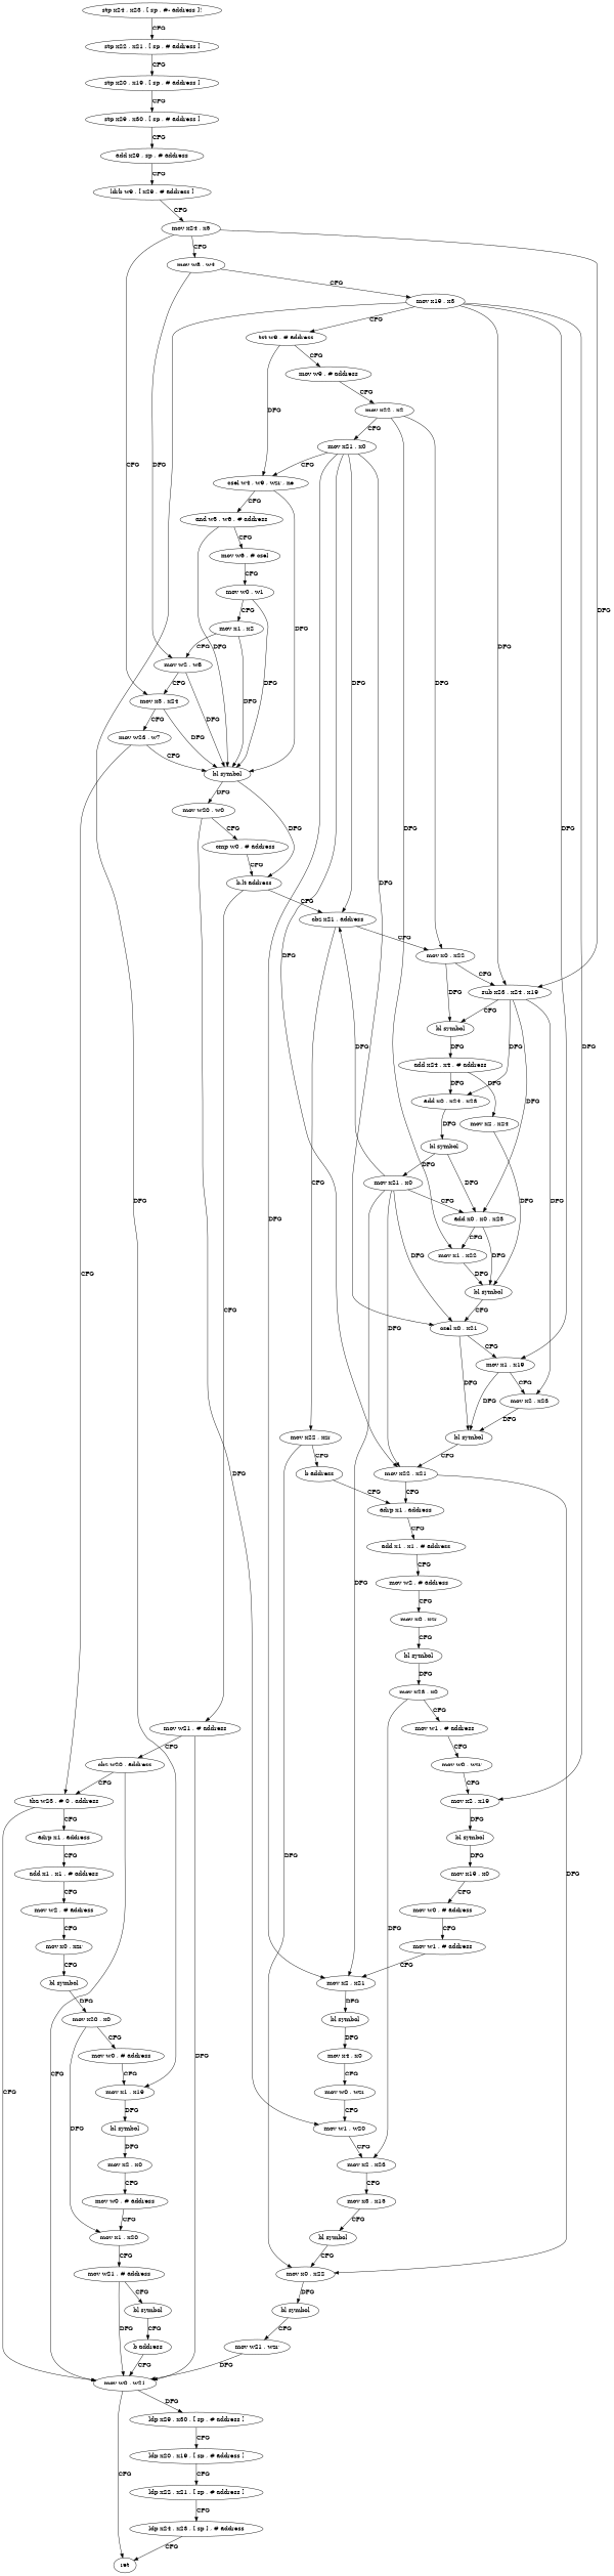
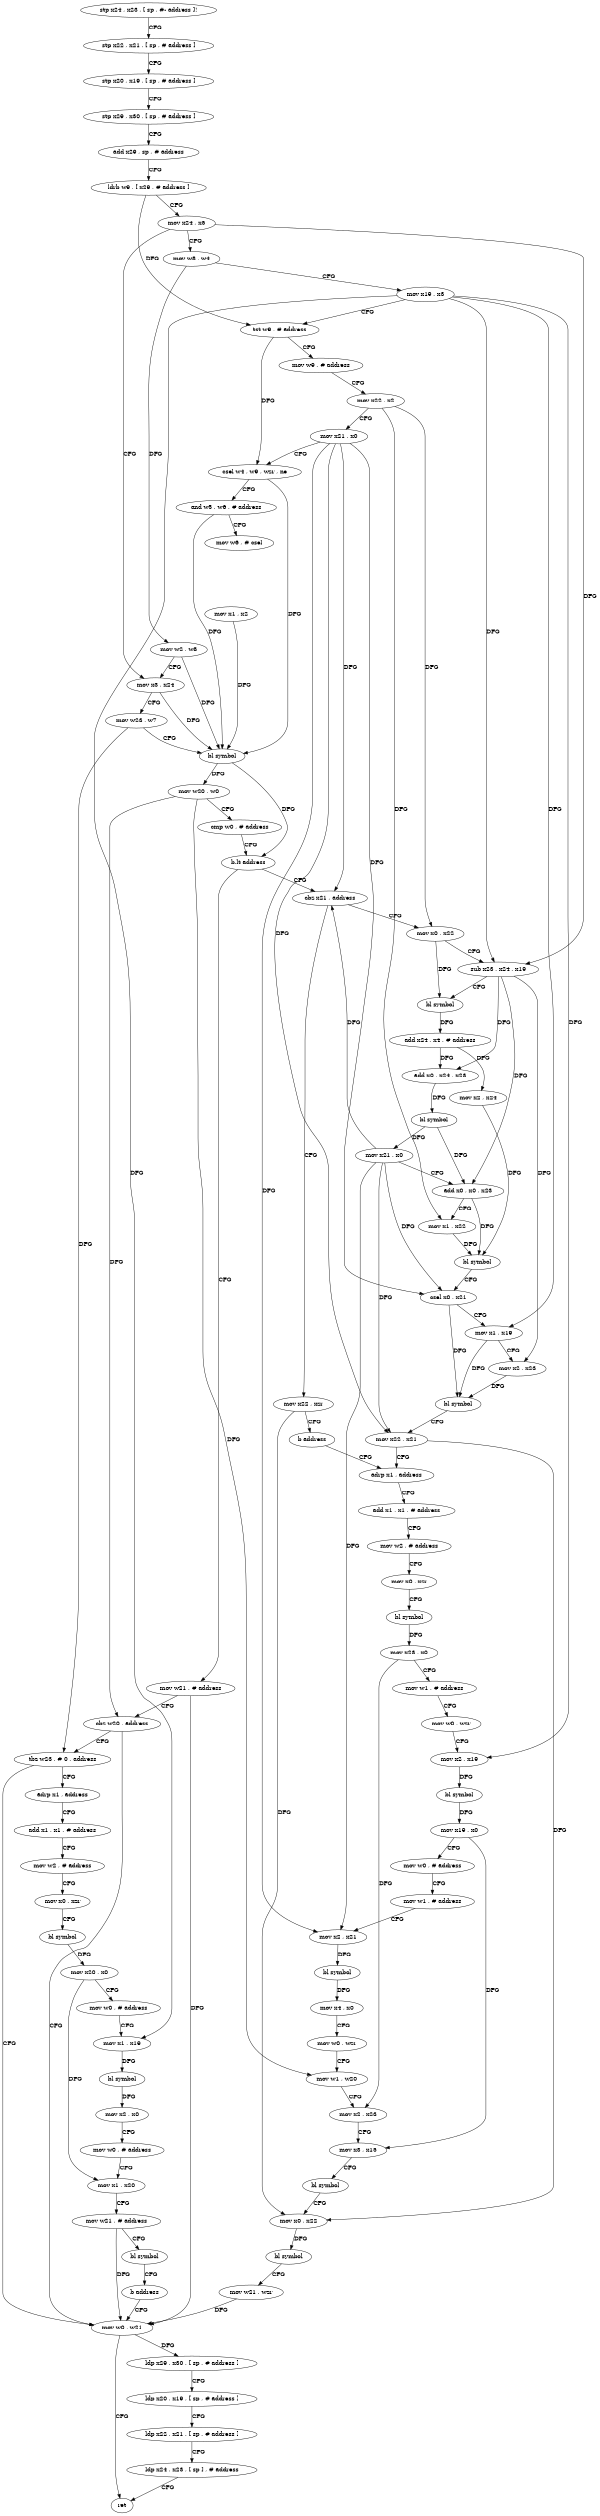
  digraph {
    n1 [label="stp x24 , x23 , [ sp , #- address ]!"]
    n2 [label="stp x22 , x21 , [ sp , # address ]"]
    n3 [label="stp x20 , x19 , [ sp , # address ]"]
    n4 [label="stp x29 , x30 , [ sp , # address ]"]
    n5 [label="add x29 , sp , # address"]
    n6 [label="ldrb w9 , [ x29 , # address ]"]
    n7 [label="mov x24 , x5"]
    n8 [label="tst w9 , # address"]
    n9 [label="mov w8 , w4"]
    n10 [label="mov x3 , x24"]
    n11 [label="sub x23 , x24 , x19"]
    n12 [label="mov w9 , # address"]
    n13 [label="csel w4 , w9 , wzr , ne"]
    n14 [label="mov x19 , x3"]
    n15 [label="mov w2 , w8"]
    n16 [label="bl symbol"]
    n17 [label="mov w23 , w7"]
    n18 [label="bl symbol"]
    n19 [label="add x0 , x24 , x23"]
    n20 [label="add x0 , x0 , x23"]
    n21 [label="mov x2 , x23"]
    n22 [label="mov x1 , x19"]
    n23 [label="mov x1 , x19"]
    n24 [label="mov x2 , x19"]
    n25 [label="bl symbol"]
    n26 [label="bl symbol"]
    n27 [label="bl symbol"]
    n28 [label="mov x22 , x2"]
    n29 [label="and w5 , w6 , # address"]
    n30 [label="mov x21 , x0"]
    n31 [label="mov x0 , x22"]
    n32 [label="mov x1 , x22"]
    n33 [label="cbz x21 , address"]
    n34 [label="csel x0 , x21"]
    n35 [label="mov x22 , x21"]
    n36 [label="mov x2 , x21"]
    n37 [label="bl symbol"]
    n38 [label="mov x22 , xzr"]
    n39 [label="mov x0 , x22"]
    n40 [label="adrp x1 , address"]
    n41 [label="bl symbol"]
    n42 [label="mov w6 , # csel"]
    n43 [label="mov w20 , w0"]
    n44 [label="b.lt address"]
-   n45 [label="mov w0 , w1"]
    n46 [label="mov x1 , x2"]
    n47 [label="tbz w23 , # 0 , address"]
    n48 [label="mov w0 , w21"]
    n49 [label="adrp x1 , address"]
    n50 [label="cmp w0 , # address"]
    n51 [label="cbz w20 , address"]
    n52 [label="mov w1 , w20"]
    n53 [label="mov w21 , # address"]
    n54 [label="mov x2 , x23"]
    n55 [label="ldp x29 , x30 , [ sp , # address ]"]
    n56 [label=ret]
    n57 [label="b address"]
    n58 [label="ldp x20 , x19 , [ sp , # address ]"]
    n59 [label="add x1 , x1 , # address"]
    n60 [label="add x24 , x4 , # address"]
    n61 [label="bl symbol"]
    n62 [label="ldp x22 , x21 , [ sp , # address ]"]
    n63 [label="ldp x24 , x23 , [ sp ] , # address"]
    n64 [label="mov w2 , # address"]
    n65 [label="bl symbol"]
    n66 [label="mov x2 , x24"]
    n67 [label="mov x21 , x0"]
    n68 [label="add x1 , x1 , # address"]
    n69 [label="mov w2 , # address"]
    n70 [label="mov x0 , xzr"]
    n71 [label="bl symbol"]
    n72 [label="mov x20 , x0"]
    n73 [label="mov w0 , # address"]
    n74 [label="mov x1 , x20"]
    n75 [label="mov w21 , # address"]
    n76 [label="mov x2 , x0"]
    n77 [label="mov w0 , # address"]
    n78 [label="bl symbol"]
    n79 [label="b address"]
    n80 [label="mov x0 , xzr"]
    n81 [label="bl symbol"]
    n82 [label="mov x23 , x0"]
    n83 [label="mov w1 , # address"]
    n84 [label="mov w0 , wzr"]
    n85 [label="mov x3 , x15"]
    n86 [label="mov x19 , x0"]
    n87 [label="mov w0 , # address"]
    n88 [label="mov w1 , # address"]
    n89 [label="bl symbol"]
    n90 [label="mov x4 , x0"]
    n91 [label="mov w0 , wzr"]
    n92 [label="mov w21 , wzr"]
    n1 -> n2 [label=CFG]
    n2 -> n3 [label=CFG]
    n3 -> n4 [label=CFG]
    n4 -> n5 [label=CFG]
    n5 -> n6 [label=CFG]
    n6 -> n7 [label=CFG]
+   n6 -> n8 [label=DFG]
    n7 -> n9 [label=CFG]
    n7 -> n10 [label=CFG]
    n7 -> n11 [label=DFG]
    n8 -> n12 [label=CFG]
    n8 -> n13 [label=DFG]
    n9 -> n14 [label=CFG]
    n9 -> n15 [label=DFG]
    n10 -> n16 [label=DFG]
    n10 -> n17 [label=CFG]
    n11 -> n18 [label=CFG]
    n11 -> n19 [label=DFG]
    n11 -> n20 [label=DFG]
    n11 -> n21 [label=DFG]
    n12 -> n28 [label=CFG]
    n13 -> n16 [label=DFG]
    n13 -> n29 [label=CFG]
    n14 -> n8 [label=CFG]
    n14 -> n11 [label=DFG]
    n14 -> n22 [label=DFG]
    n14 -> n23 [label=DFG]
    n14 -> n24 [label=DFG]
    n15 -> n10 [label=CFG]
    n15 -> n16 [label=DFG]
    n16 -> n43 [label=DFG]
    n16 -> n44 [label=DFG]
    n17 -> n16 [label=CFG]
-   n17 -> n47 [label=CFG]
+   n17 -> n47 [label=DFG]
    n18 -> n60 [label=DFG]
    n19 -> n65 [label=DFG]
    n20 -> n32 [label=CFG]
    n20 -> n37 [label=DFG]
    n21 -> n25 [label=DFG]
    n22 -> n21 [label=CFG]
    n22 -> n25 [label=DFG]
    n23 -> n26 [label=DFG]
    n24 -> n27 [label=DFG]
    n25 -> n35 [label=CFG]
    n26 -> n76 [label=DFG]
    n27 -> n86 [label=DFG]
    n28 -> n30 [label=CFG]
    n28 -> n31 [label=DFG]
    n28 -> n32 [label=DFG]
    n29 -> n16 [label=DFG]
    n29 -> n42 [label=CFG]
    n30 -> n13 [label=CFG]
    n30 -> n33 [label=DFG]
    n30 -> n34 [label=DFG]
    n30 -> n35 [label=DFG]
    n30 -> n36 [label=DFG]
    n31 -> n11 [label=CFG]
    n31 -> n18 [label=DFG]
    n32 -> n37 [label=DFG]
    n33 -> n31 [label=CFG]
    n33 -> n38 [label=CFG]
    n34 -> n22 [label=CFG]
    n34 -> n25 [label=DFG]
    n35 -> n39 [label=DFG]
    n35 -> n40 [label=CFG]
    n36 -> n41 [label=DFG]
    n37 -> n34 [label=CFG]
    n38 -> n39 [label=DFG]
    n38 -> n57 [label=CFG]
    n39 -> n61 [label=DFG]
    n40 -> n68 [label=CFG]
    n41 -> n90 [label=DFG]
-   n42 -> n45 [label=CFG]
    n43 -> n50 [label=CFG]
+   n43 -> n51 [label=DFG]
    n43 -> n52 [label=DFG]
    n44 -> n33 [label=CFG]
    n44 -> n53 [label=CFG]
-   n45 -> n16 [label=DFG]
-   n45 -> n46 [label=CFG]
-   n46 -> n15 [label=CFG]
    n46 -> n16 [label=DFG]
    n47 -> n48 [label=CFG]
    n47 -> n49 [label=CFG]
    n48 -> n55 [label=DFG]
    n48 -> n56 [label=CFG]
    n49 -> n59 [label=CFG]
    n50 -> n44 [label=CFG]
    n51 -> n47 [label=CFG]
    n51 -> n48 [label=CFG]
    n52 -> n54 [label=CFG]
    n53 -> n48 [label=DFG]
    n53 -> n51 [label=CFG]
    n54 -> n85 [label=CFG]
    n55 -> n58 [label=CFG]
    n57 -> n40 [label=CFG]
    n58 -> n62 [label=CFG]
    n59 -> n64 [label=CFG]
    n60 -> n19 [label=DFG]
    n60 -> n66 [label=DFG]
    n61 -> n92 [label=CFG]
    n62 -> n63 [label=CFG]
    n63 -> n56 [label=CFG]
    n64 -> n70 [label=CFG]
    n65 -> n20 [label=DFG]
    n65 -> n67 [label=DFG]
    n66 -> n37 [label=DFG]
    n67 -> n20 [label=CFG]
    n67 -> n33 [label=DFG]
    n67 -> n34 [label=DFG]
    n67 -> n35 [label=DFG]
    n67 -> n36 [label=DFG]
    n68 -> n69 [label=CFG]
    n69 -> n80 [label=CFG]
    n70 -> n71 [label=CFG]
    n71 -> n72 [label=DFG]
    n72 -> n73 [label=CFG]
    n72 -> n74 [label=DFG]
    n73 -> n23 [label=CFG]
    n74 -> n75 [label=CFG]
    n75 -> n48 [label=DFG]
    n75 -> n78 [label=CFG]
    n76 -> n77 [label=CFG]
    n77 -> n74 [label=CFG]
    n78 -> n79 [label=CFG]
    n79 -> n48 [label=CFG]
    n80 -> n81 [label=CFG]
    n81 -> n82 [label=DFG]
    n82 -> n54 [label=DFG]
    n82 -> n83 [label=CFG]
    n83 -> n84 [label=CFG]
    n84 -> n24 [label=CFG]
    n85 -> n89 [label=CFG]
+   n86 -> n85 [label=DFG]
    n86 -> n87 [label=CFG]
    n87 -> n88 [label=CFG]
    n88 -> n36 [label=CFG]
    n89 -> n39 [label=CFG]
    n90 -> n91 [label=CFG]
    n91 -> n52 [label=CFG]
    n92 -> n48 [label=DFG]
  }
